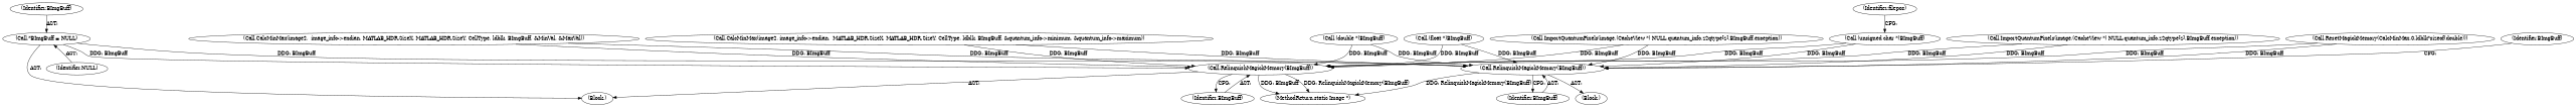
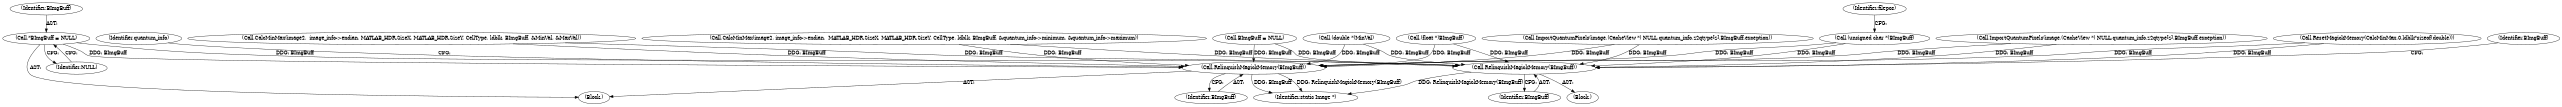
  digraph {
    n1 [label="(Call,*BImgBuff = NULL)"]
    n2 [label="(Call,RelinquishMagickMemory(BImgBuff))"]
    n3 [label="(Call,RelinquishMagickMemory(BImgBuff))"]
    n4 [label="(Identifier,NULL)"]
    n5 [label="(Block,)"]
-   n6 [label="(MethodReturn,static Image *)"]
+   n6 [label="(Identifier,static Image *)"]
    n7 [label="(Identifier,BImgBuff)"]
    n8 [label="(Block,)"]
    n9 [label="(Identifier,BImgBuff)"]
    n10 [label="(Identifier,filepos)"]
    n11 [label="(Call,(unsigned char *)BImgBuff)"]
-   n12 [label="(Call,(double *)BImgBuff)"]
+   n12 [label="(Call,(double *)MinVal)"]
    n13 [label="(Call,CalcMinMax(image2, image_info->endian,  MATLAB_HDR.SizeX, MATLAB_HDR.SizeY, CellType, ldblk, BImgBuff, &quantum_info->minimum, &quantum_info->maximum))"]
    n14 [label="(Call,CalcMinMax(image2,  image_info->endian, MATLAB_HDR.SizeX, MATLAB_HDR.SizeY, CellType, ldblk, BImgBuff, &MinVal, &MaxVal))"]
    n15 [label="(Identifier,BImgBuff)"]
    n16 [label="(Call,ImportQuantumPixels(image,(CacheView *) NULL,quantum_info,z2qtype[z],BImgBuff,exception))"]
+   n17 [label="(Call,BImgBuff = NULL)"]
    n18 [label="(Identifier,BImgBuff)"]
    n19 [label="(Call,ImportQuantumPixels(image,(CacheView *) NULL,quantum_info,z2qtype[z],BImgBuff,exception))"]
+   n20 [label="(Identifier,quantum_info)"]
    n21 [label="(Call,ResetMagickMemory(CalcMinMax,0,ldblk*sizeof(double)))"]
    n22 [label="(Call,(float *)BImgBuff)"]
    n1 -> n2 [label="DDG: BImgBuff"]
    n1 -> n3 [label="DDG: BImgBuff"]
+   n1 -> n4 [label="CFG: "]
    n1 -> n5 [label="AST: "]
    n2 -> n6 [label="DDG: RelinquishMagickMemory(BImgBuff)"]
    n2 -> n7 [label="CFG: "]
    n2 -> n8 [label="AST: "]
    n3 -> n5 [label="AST: "]
    n3 -> n6 [label="DDG: BImgBuff"]
    n3 -> n6 [label="DDG: RelinquishMagickMemory(BImgBuff)"]
    n3 -> n9 [label="CFG: "]
-   n4 -> n1 [label="AST: "]
+   n4 -> n1 [label="CFG: "]
    n7 -> n2 [label="AST: "]
    n9 -> n3 [label="AST: "]
    n10 -> n11 [label="CFG: "]
    n11 -> n2 [label="DDG: BImgBuff"]
    n11 -> n3 [label="DDG: BImgBuff"]
    n12 -> n2 [label="DDG: BImgBuff"]
    n12 -> n3 [label="DDG: BImgBuff"]
    n13 -> n2 [label="DDG: BImgBuff"]
    n13 -> n3 [label="DDG: BImgBuff"]
    n14 -> n2 [label="DDG: BImgBuff"]
    n14 -> n3 [label="DDG: BImgBuff"]
    n15 -> n2 [label="CFG: "]
    n16 -> n2 [label="DDG: BImgBuff"]
    n16 -> n3 [label="DDG: BImgBuff"]
+   n17 -> n2 [label="DDG: BImgBuff"]
+   n17 -> n3 [label="DDG: BImgBuff"]
    n18 -> n1 [label="AST: "]
    n19 -> n2 [label="DDG: BImgBuff"]
    n19 -> n3 [label="DDG: BImgBuff"]
+   n20 -> n3 [label="CFG: "]
    n21 -> n2 [label="DDG: BImgBuff"]
    n21 -> n3 [label="DDG: BImgBuff"]
    n22 -> n2 [label="DDG: BImgBuff"]
    n22 -> n3 [label="DDG: BImgBuff"]
  }
